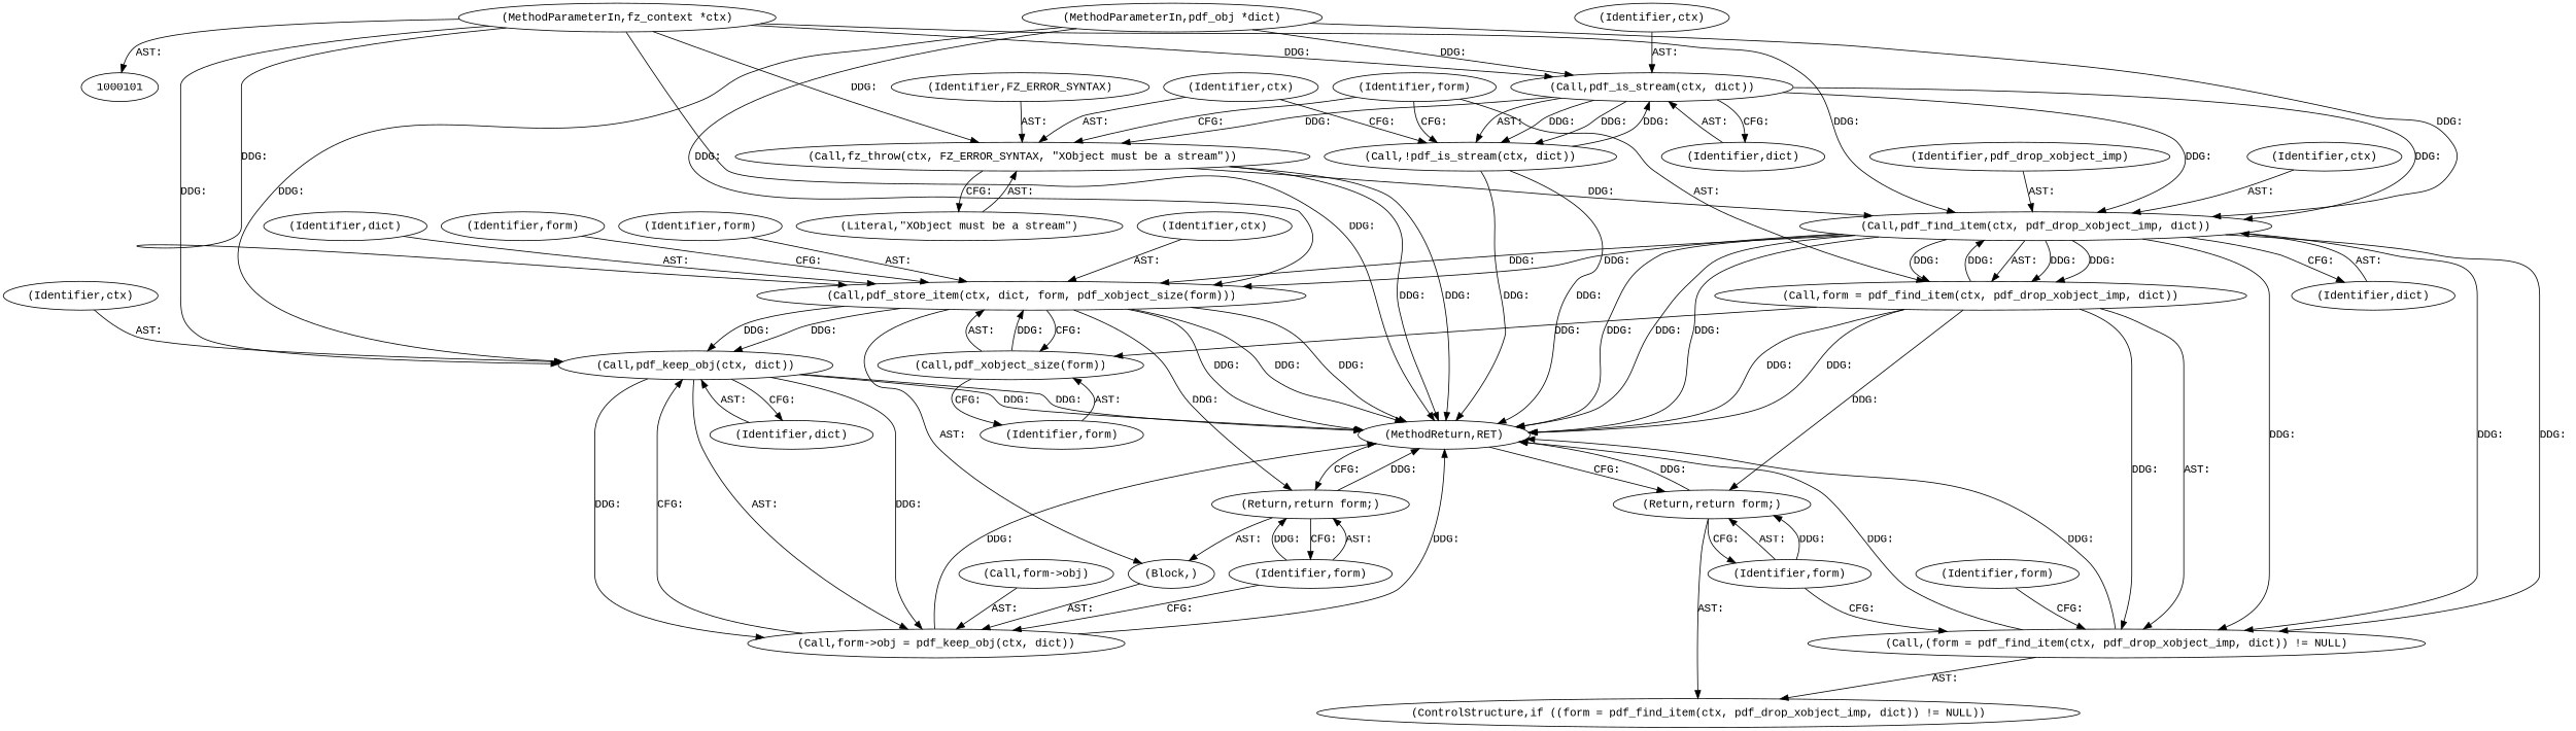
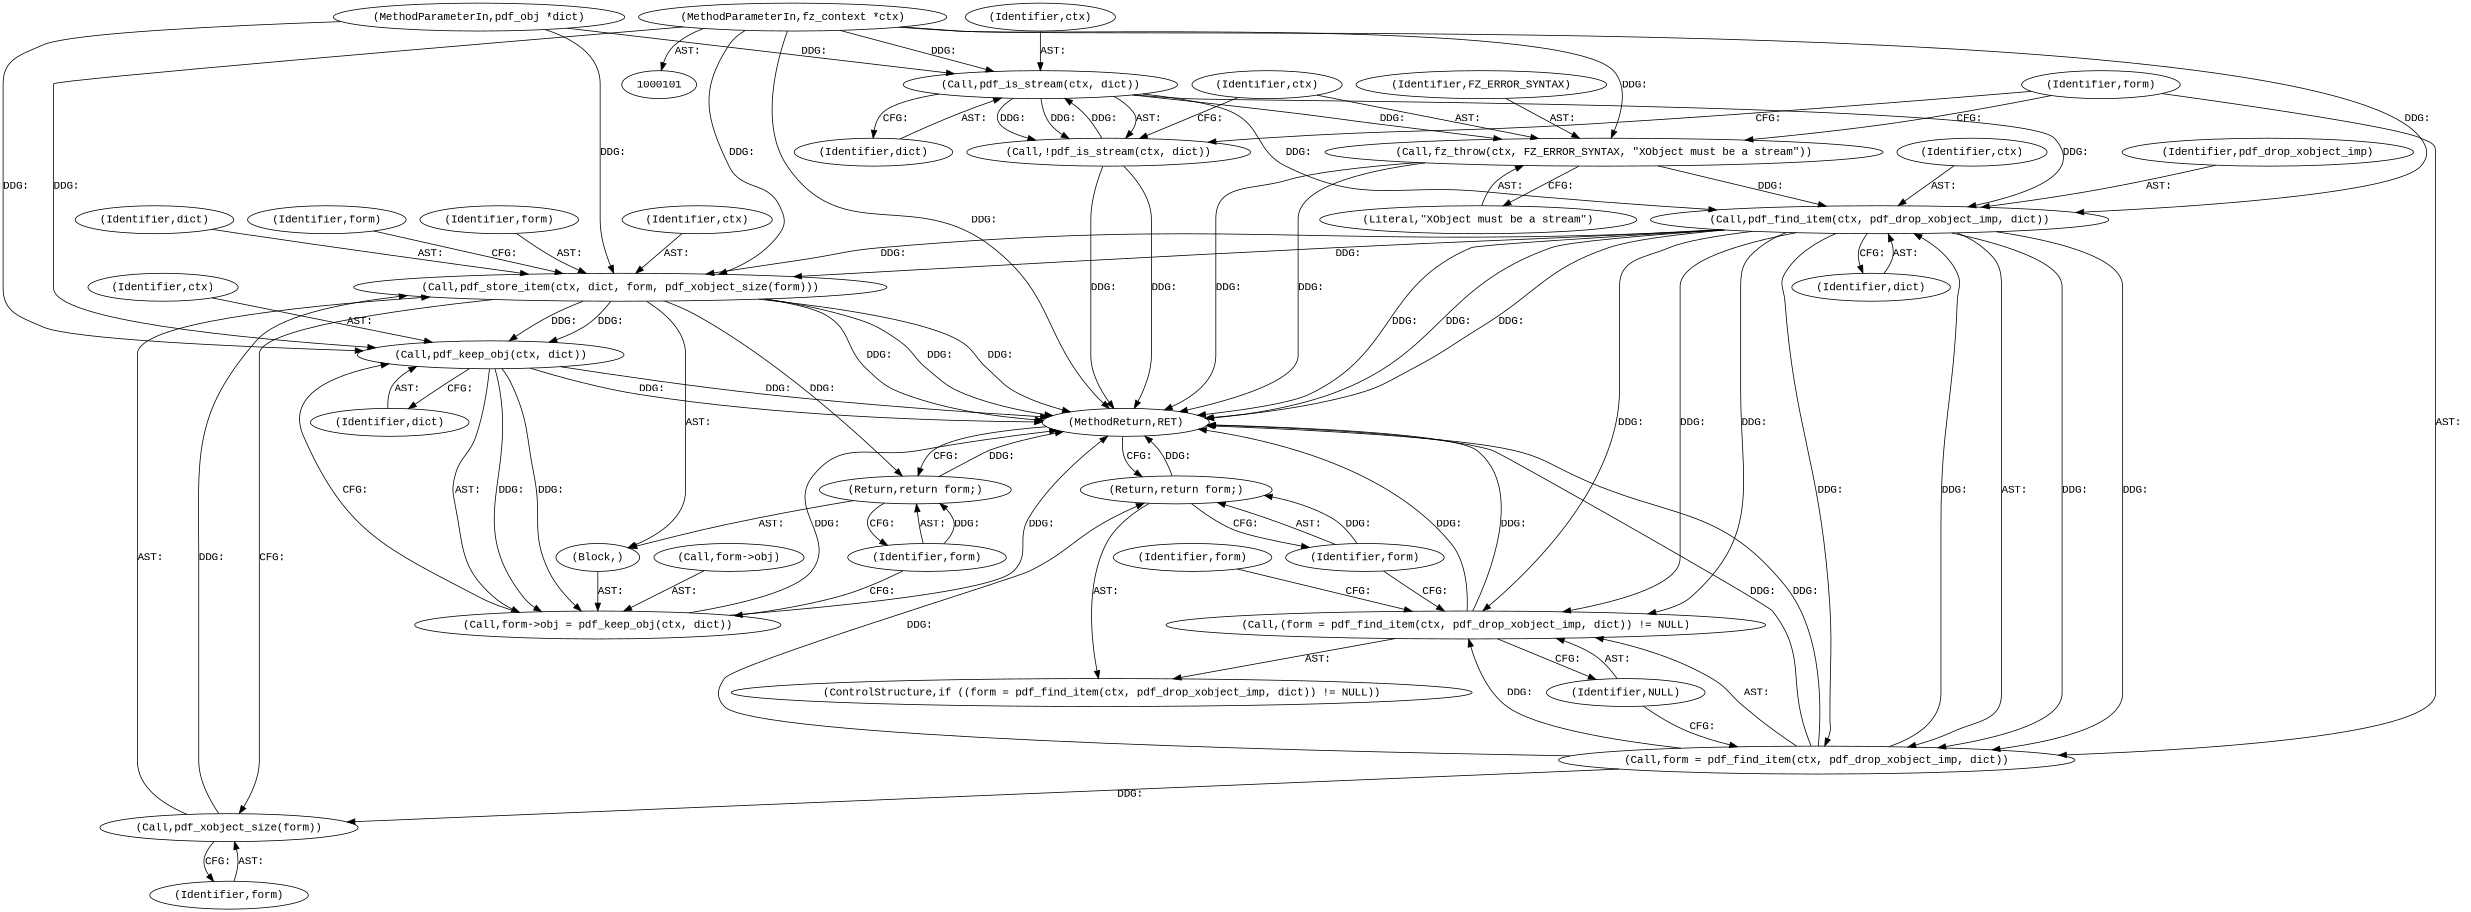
  digraph {
    fontname="Liberation Mono"
    node [fontname="Liberation Mono"]
    edge [fontname="Liberation Mono"]
    n1 [label="(MethodParameterIn,fz_context *ctx)"]
    n2 [label="(Call,pdf_is_stream(ctx, dict))"]
    n3 [label="(Call,fz_throw(ctx, FZ_ERROR_SYNTAX, \"XObject must be a stream\"))"]
    n4 [label="(Call,pdf_find_item(ctx, pdf_drop_xobject_imp, dict))"]
    n5 [label="(Call,pdf_store_item(ctx, dict, form, pdf_xobject_size(form)))"]
    n6 [label="(Call,pdf_keep_obj(ctx, dict))"]
    n7 [label="(MethodReturn,RET)"]
    1000101
    n9 [label="(Call,!pdf_is_stream(ctx, dict))"]
    n10 [label="(Identifier,dict)"]
    n11 [label="(Literal,\"XObject must be a stream\")"]
    n12 [label="(Call,(form = pdf_find_item(ctx, pdf_drop_xobject_imp, dict)) != NULL)"]
    n13 [label="(Call,form = pdf_find_item(ctx, pdf_drop_xobject_imp, dict))"]
    n14 [label="(Identifier,dict)"]
    n15 [label="(Call,pdf_xobject_size(form))"]
    n16 [label="(Return,return form;)"]
    n17 [label="(Block,)"]
    n18 [label="(Call,form->obj = pdf_keep_obj(ctx, dict))"]
    n19 [label="(Identifier,dict)"]
    n20 [label="(Return,return form;)"]
    n21 [label="(ControlStructure,if ((form = pdf_find_item(ctx, pdf_drop_xobject_imp, dict)) != NULL))"]
+   n22 [label="(Identifier,NULL)"]
    n23 [label="(Identifier,form)"]
    n24 [label="(Identifier,form)"]
    n25 [label="(Identifier,form)"]
    n26 [label="(Identifier,form)"]
    n27 [label="(Identifier,form)"]
    n28 [label="(Identifier,ctx)"]
    n29 [label="(Identifier,form)"]
    n30 [label="(Identifier,form)"]
    n31 [label="(Identifier,ctx)"]
    n32 [label="(Identifier,ctx)"]
    n33 [label="(Identifier,dict)"]
    n34 [label="(MethodParameterIn,pdf_obj *dict)"]
    n35 [label="(Identifier,pdf_drop_xobject_imp)"]
    n36 [label="(Call,form->obj)"]
    n37 [label="(Identifier,FZ_ERROR_SYNTAX)"]
    n38 [label="(Identifier,ctx)"]
    n39 [label="(Identifier,ctx)"]
    n1 -> n2 [label="DDG: "]
    n1 -> n3 [label="DDG: "]
    n1 -> n4 [label="DDG: "]
    n1 -> n5 [label="DDG: "]
    n1 -> n6 [label="DDG: "]
    n1 -> n7 [label="DDG: "]
    n1 -> 1000101 [label="AST: "]
    n2 -> n3 [label="DDG: "]
    n2 -> n4 [label="DDG: "]
    n2 -> n4 [label="DDG: "]
    n2 -> n9 [label="AST: "]
    n2 -> n9 [label="DDG: "]
    n2 -> n9 [label="DDG: "]
    n2 -> n10 [label="CFG: "]
    n3 -> n4 [label="DDG: "]
    n3 -> n7 [label="DDG: "]
    n3 -> n7 [label="DDG: "]
    n3 -> n11 [label="CFG: "]
    n4 -> n5 [label="DDG: "]
    n4 -> n5 [label="DDG: "]
    n4 -> n7 [label="DDG: "]
    n4 -> n7 [label="DDG: "]
    n4 -> n7 [label="DDG: "]
    n4 -> n12 [label="DDG: "]
    n4 -> n12 [label="DDG: "]
    n4 -> n12 [label="DDG: "]
    n4 -> n13 [label="AST: "]
    n4 -> n13 [label="DDG: "]
    n4 -> n13 [label="DDG: "]
    n4 -> n13 [label="DDG: "]
    n4 -> n14 [label="CFG: "]
    n5 -> n6 [label="DDG: "]
    n5 -> n6 [label="DDG: "]
    n5 -> n7 [label="DDG: "]
    n5 -> n7 [label="DDG: "]
    n5 -> n7 [label="DDG: "]
    n5 -> n15 [label="CFG: "]
    n5 -> n16 [label="DDG: "]
    n5 -> n17 [label="AST: "]
    n6 -> n7 [label="DDG: "]
    n6 -> n7 [label="DDG: "]
    n6 -> n18 [label="AST: "]
    n6 -> n18 [label="DDG: "]
    n6 -> n18 [label="DDG: "]
    n6 -> n19 [label="CFG: "]
    n7 -> n16 [label="CFG: "]
    n7 -> n20 [label="CFG: "]
    n9 -> n2 [label="DDG: "]
    n9 -> n7 [label="DDG: "]
    n9 -> n7 [label="DDG: "]
    n10 -> n2 [label="AST: "]
    n11 -> n3 [label="AST: "]
    n12 -> n7 [label="DDG: "]
    n12 -> n7 [label="DDG: "]
    n12 -> n21 [label="AST: "]
+   n12 -> n22 [label="CFG: "]
    n13 -> n4 [label="DDG: "]
    n13 -> n7 [label="DDG: "]
    n13 -> n7 [label="DDG: "]
    n13 -> n12 [label="AST: "]
    n13 -> n12 [label="DDG: "]
    n13 -> n15 [label="DDG: "]
    n13 -> n20 [label="DDG: "]
    n14 -> n4 [label="AST: "]
    n15 -> n5 [label="AST: "]
    n15 -> n5 [label="DDG: "]
    n15 -> n24 [label="CFG: "]
    n16 -> n7 [label="DDG: "]
    n16 -> n17 [label="AST: "]
    n16 -> n25 [label="CFG: "]
    n17 -> n18 [label="AST: "]
    n18 -> n6 [label="CFG: "]
    n18 -> n7 [label="DDG: "]
    n18 -> n7 [label="DDG: "]
    n19 -> n6 [label="AST: "]
    n20 -> n7 [label="DDG: "]
    n20 -> n21 [label="AST: "]
    n20 -> n23 [label="CFG: "]
+   n22 -> n12 [label="AST: "]
+   n22 -> n13 [label="CFG: "]
    n23 -> n12 [label="CFG: "]
    n23 -> n20 [label="AST: "]
    n23 -> n20 [label="DDG: "]
    n24 -> n15 [label="AST: "]
    n25 -> n16 [label="AST: "]
    n25 -> n16 [label="DDG: "]
    n25 -> n18 [label="CFG: "]
    n26 -> n3 [label="CFG: "]
    n26 -> n9 [label="CFG: "]
    n26 -> n13 [label="AST: "]
    n27 -> n5 [label="CFG: "]
    n28 -> n2 [label="AST: "]
    n29 -> n12 [label="CFG: "]
    n30 -> n5 [label="AST: "]
    n31 -> n3 [label="AST: "]
    n31 -> n9 [label="CFG: "]
    n32 -> n5 [label="AST: "]
    n33 -> n5 [label="AST: "]
    n34 -> n2 [label="DDG: "]
-   n34 -> n4 [label="DDG: "]
    n34 -> n5 [label="DDG: "]
    n34 -> n6 [label="DDG: "]
    n35 -> n4 [label="AST: "]
    n36 -> n18 [label="AST: "]
    n37 -> n3 [label="AST: "]
    n38 -> n6 [label="AST: "]
    n39 -> n4 [label="AST: "]
  }
